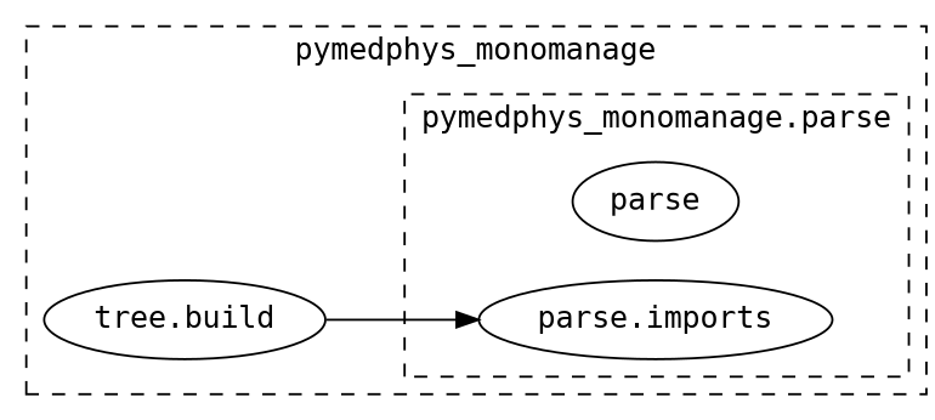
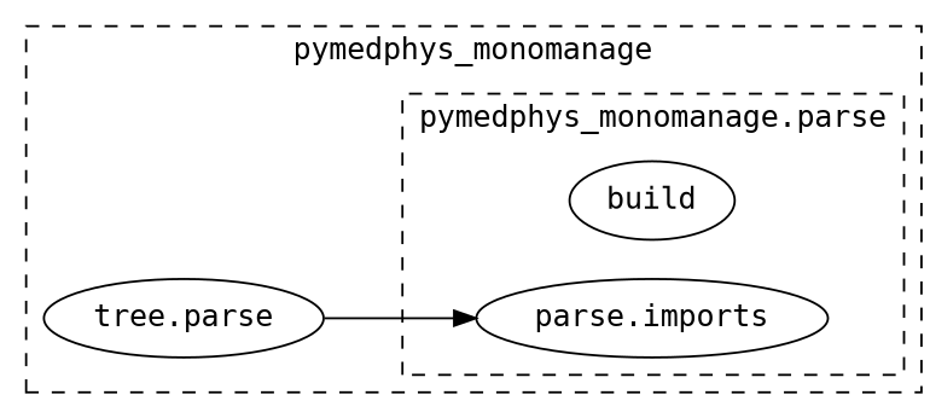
  strict digraph {
    rankdir=LR
    fontname="DejaVu Sans Mono"
    node [fontname="DejaVu Sans Mono"]
-   n1 [label=parse]
+   n1 [label=build]
    n2 [label="parse.imports"]
-   n3 [label="tree.build"]
+   n3 [label="tree.parse"]
    subgraph cluster_1 {
      label=pymedphys_monomanage
      style=dashed
      n3
      subgraph cluster_2 {
        label="pymedphys_monomanage.parse"
        style=dashed
        subgraph sub_3 {
          label="pymedphys_monomanage.parse"
          rank=same
          style=dashed
          n1
          n2
        }
      }
    }
    n3 -> n2 [fontname="DejaVu Sans Mono"]
  }
